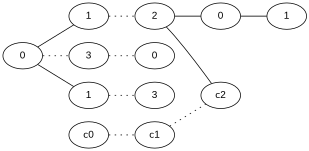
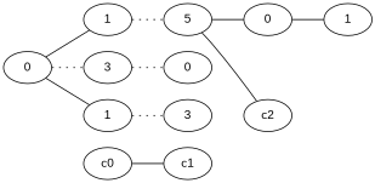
  graph {
    fontname="Liberation Sans"
    rankdir=LR
    node [fontname="Liberation Sans"]
    edge [fontname="Liberation Sans"]
    n1 [label=0]
    n2 [label=1]
    n3 [label=3]
    n4 [label=1]
-   n5 [label=2]
+   n5 [label=5]
    n6 [label=0]
    n7 [label=3]
    n8 [label=0]
    c2
    n10 [label=1]
    c0
    c1
    n1 -- n2
    n1 -- n3 [style=dotted]
    n1 -- n4
    n2 -- n5 [style=dotted]
    n3 -- n6 [style=dotted]
    n4 -- n7 [style=dotted]
    n5 -- n8
    n5 -- c2
    n8 -- n10
-   c0 -- c1 [style=dotted]
-   c1 -- c2 [style=dotted]
+   c0 -- c1
  }
